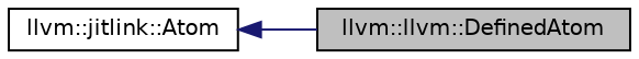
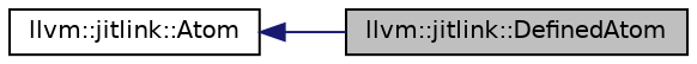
  digraph {
    rankdir=LR
    node [color=black fontname=Helvetica fontsize=10 shape=box]
-   n1 [fillcolor=grey75 fontcolor=black height=0.2 label="llvm::llvm::DefinedAtom" style=filled width=0.4]
+   n1 [fillcolor=grey75 fontcolor=black height=0.2 label="llvm::jitlink::DefinedAtom" style=filled width=0.4]
    n2 [height=0.2 label="llvm::jitlink::Atom" width=0.4]
    n2 -> n1 [color=midnightblue dir=back fontname=Helvetica fontsize=10 labelfontname=Helvetica labelfontsize=10 style=solid]
  }
